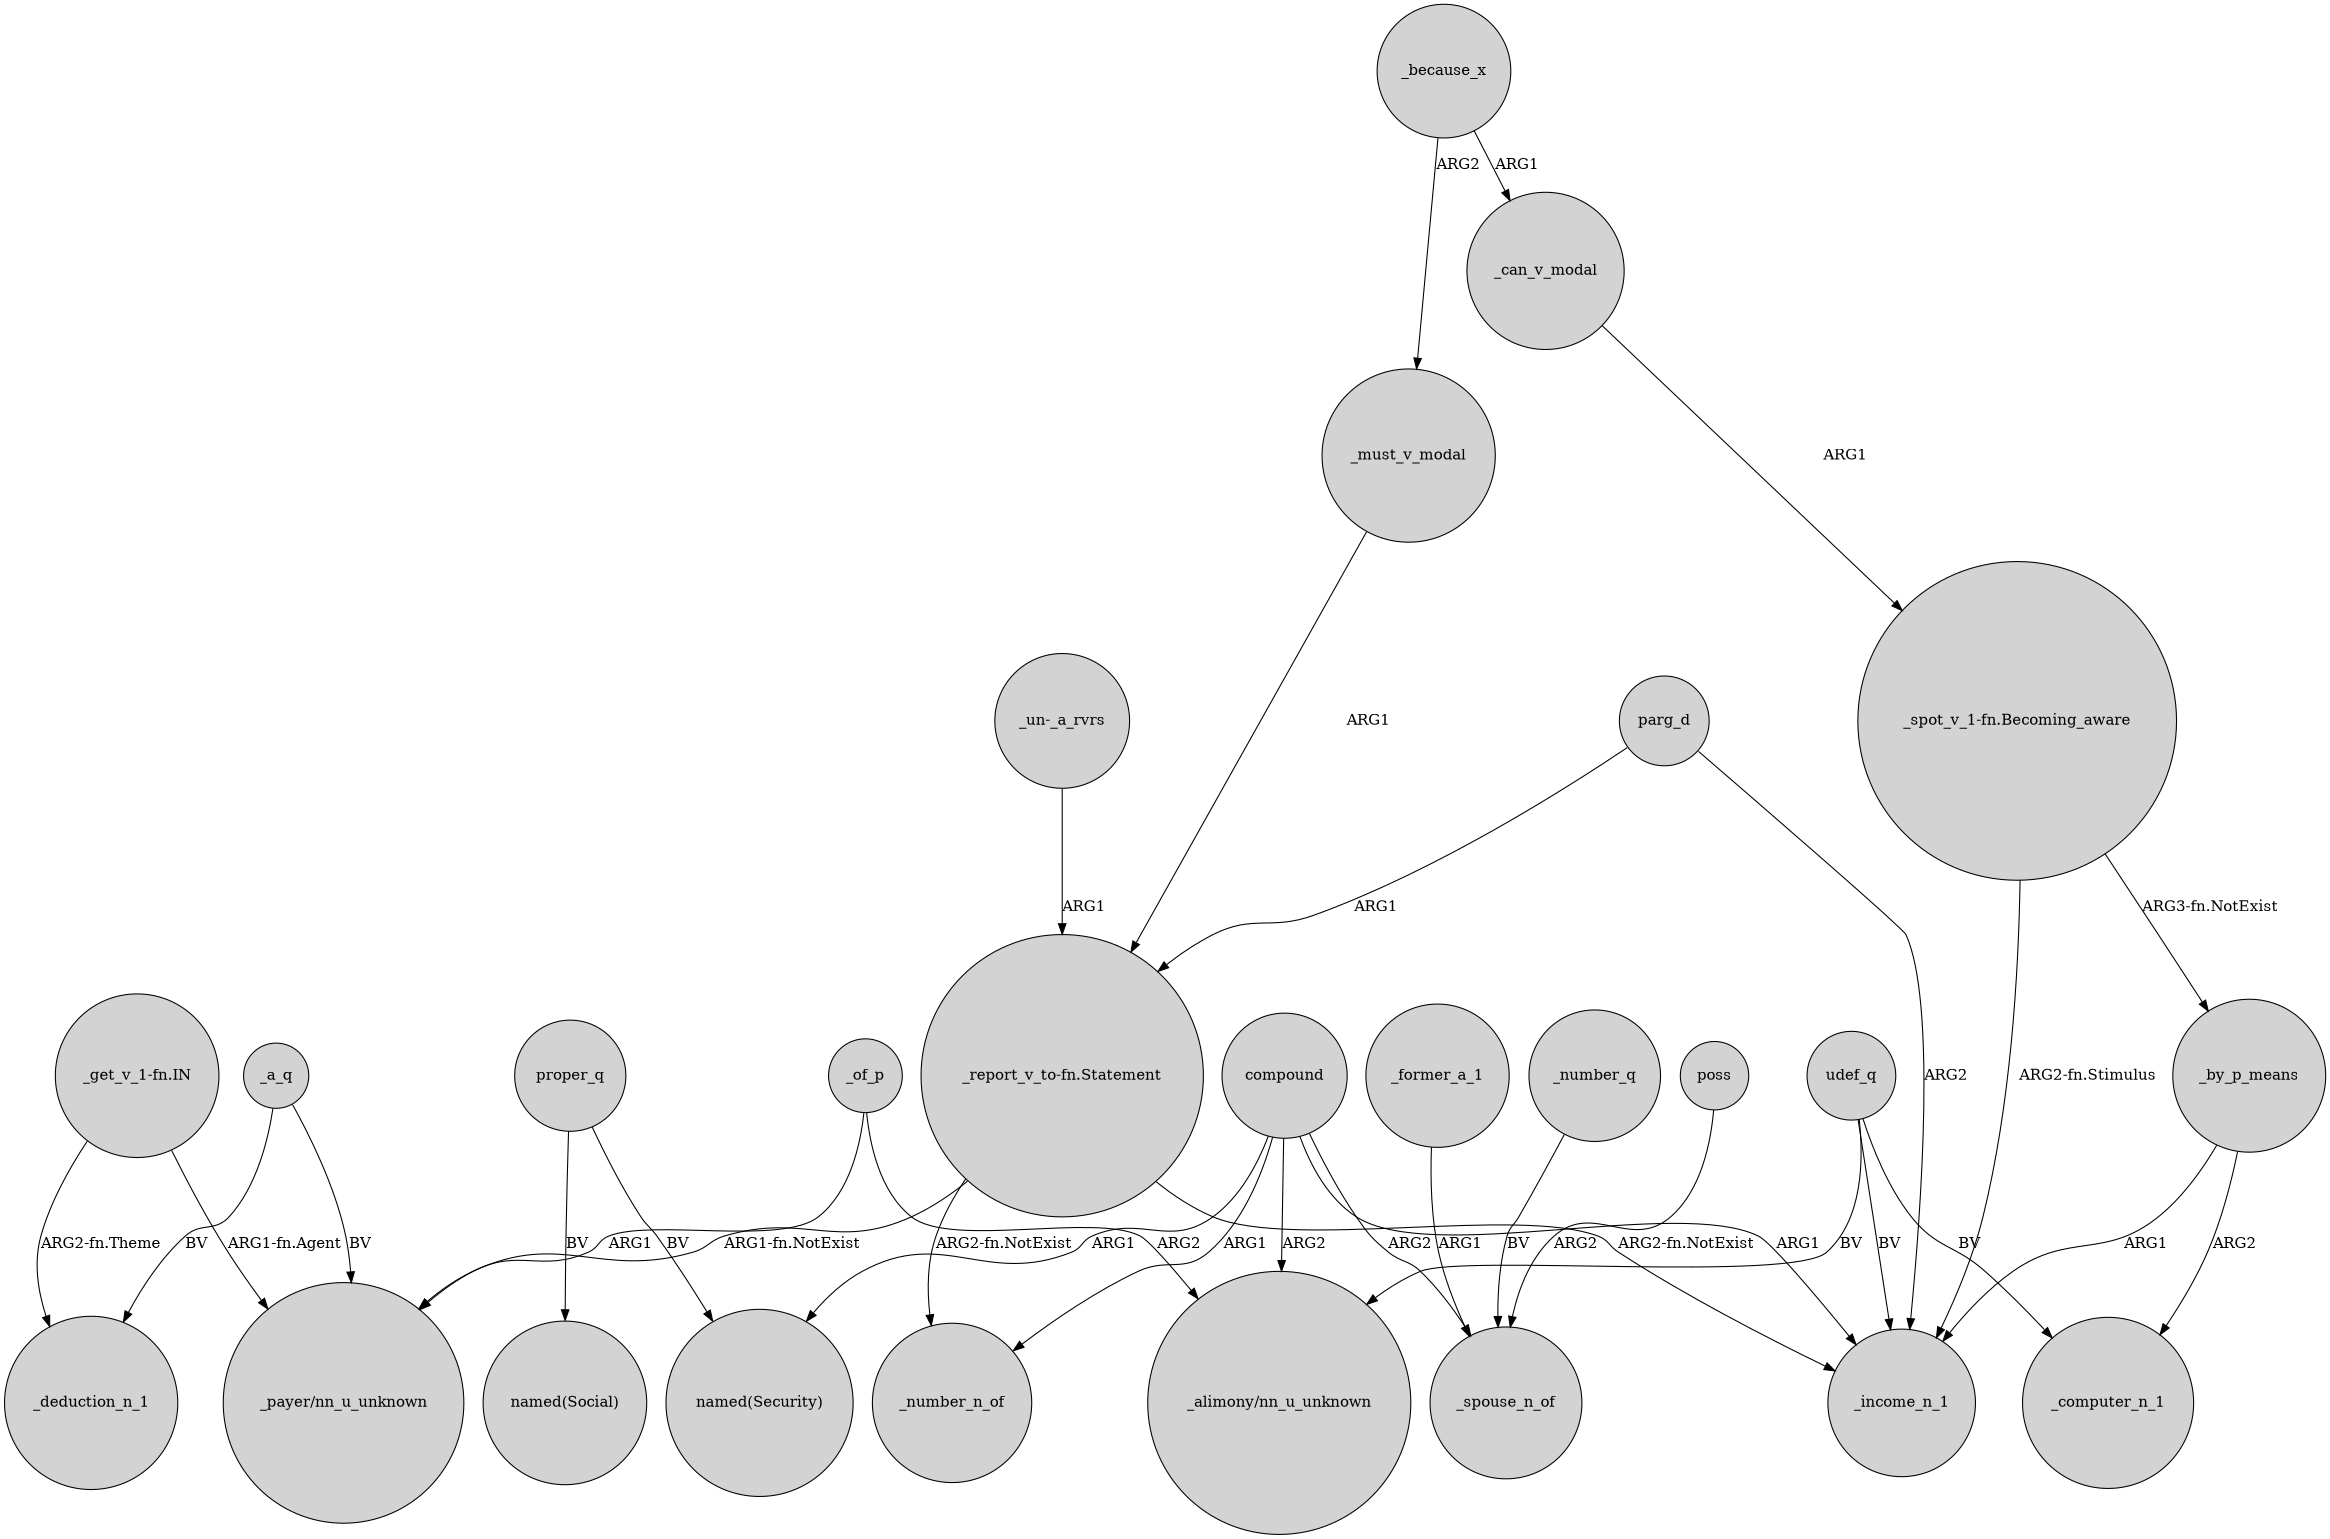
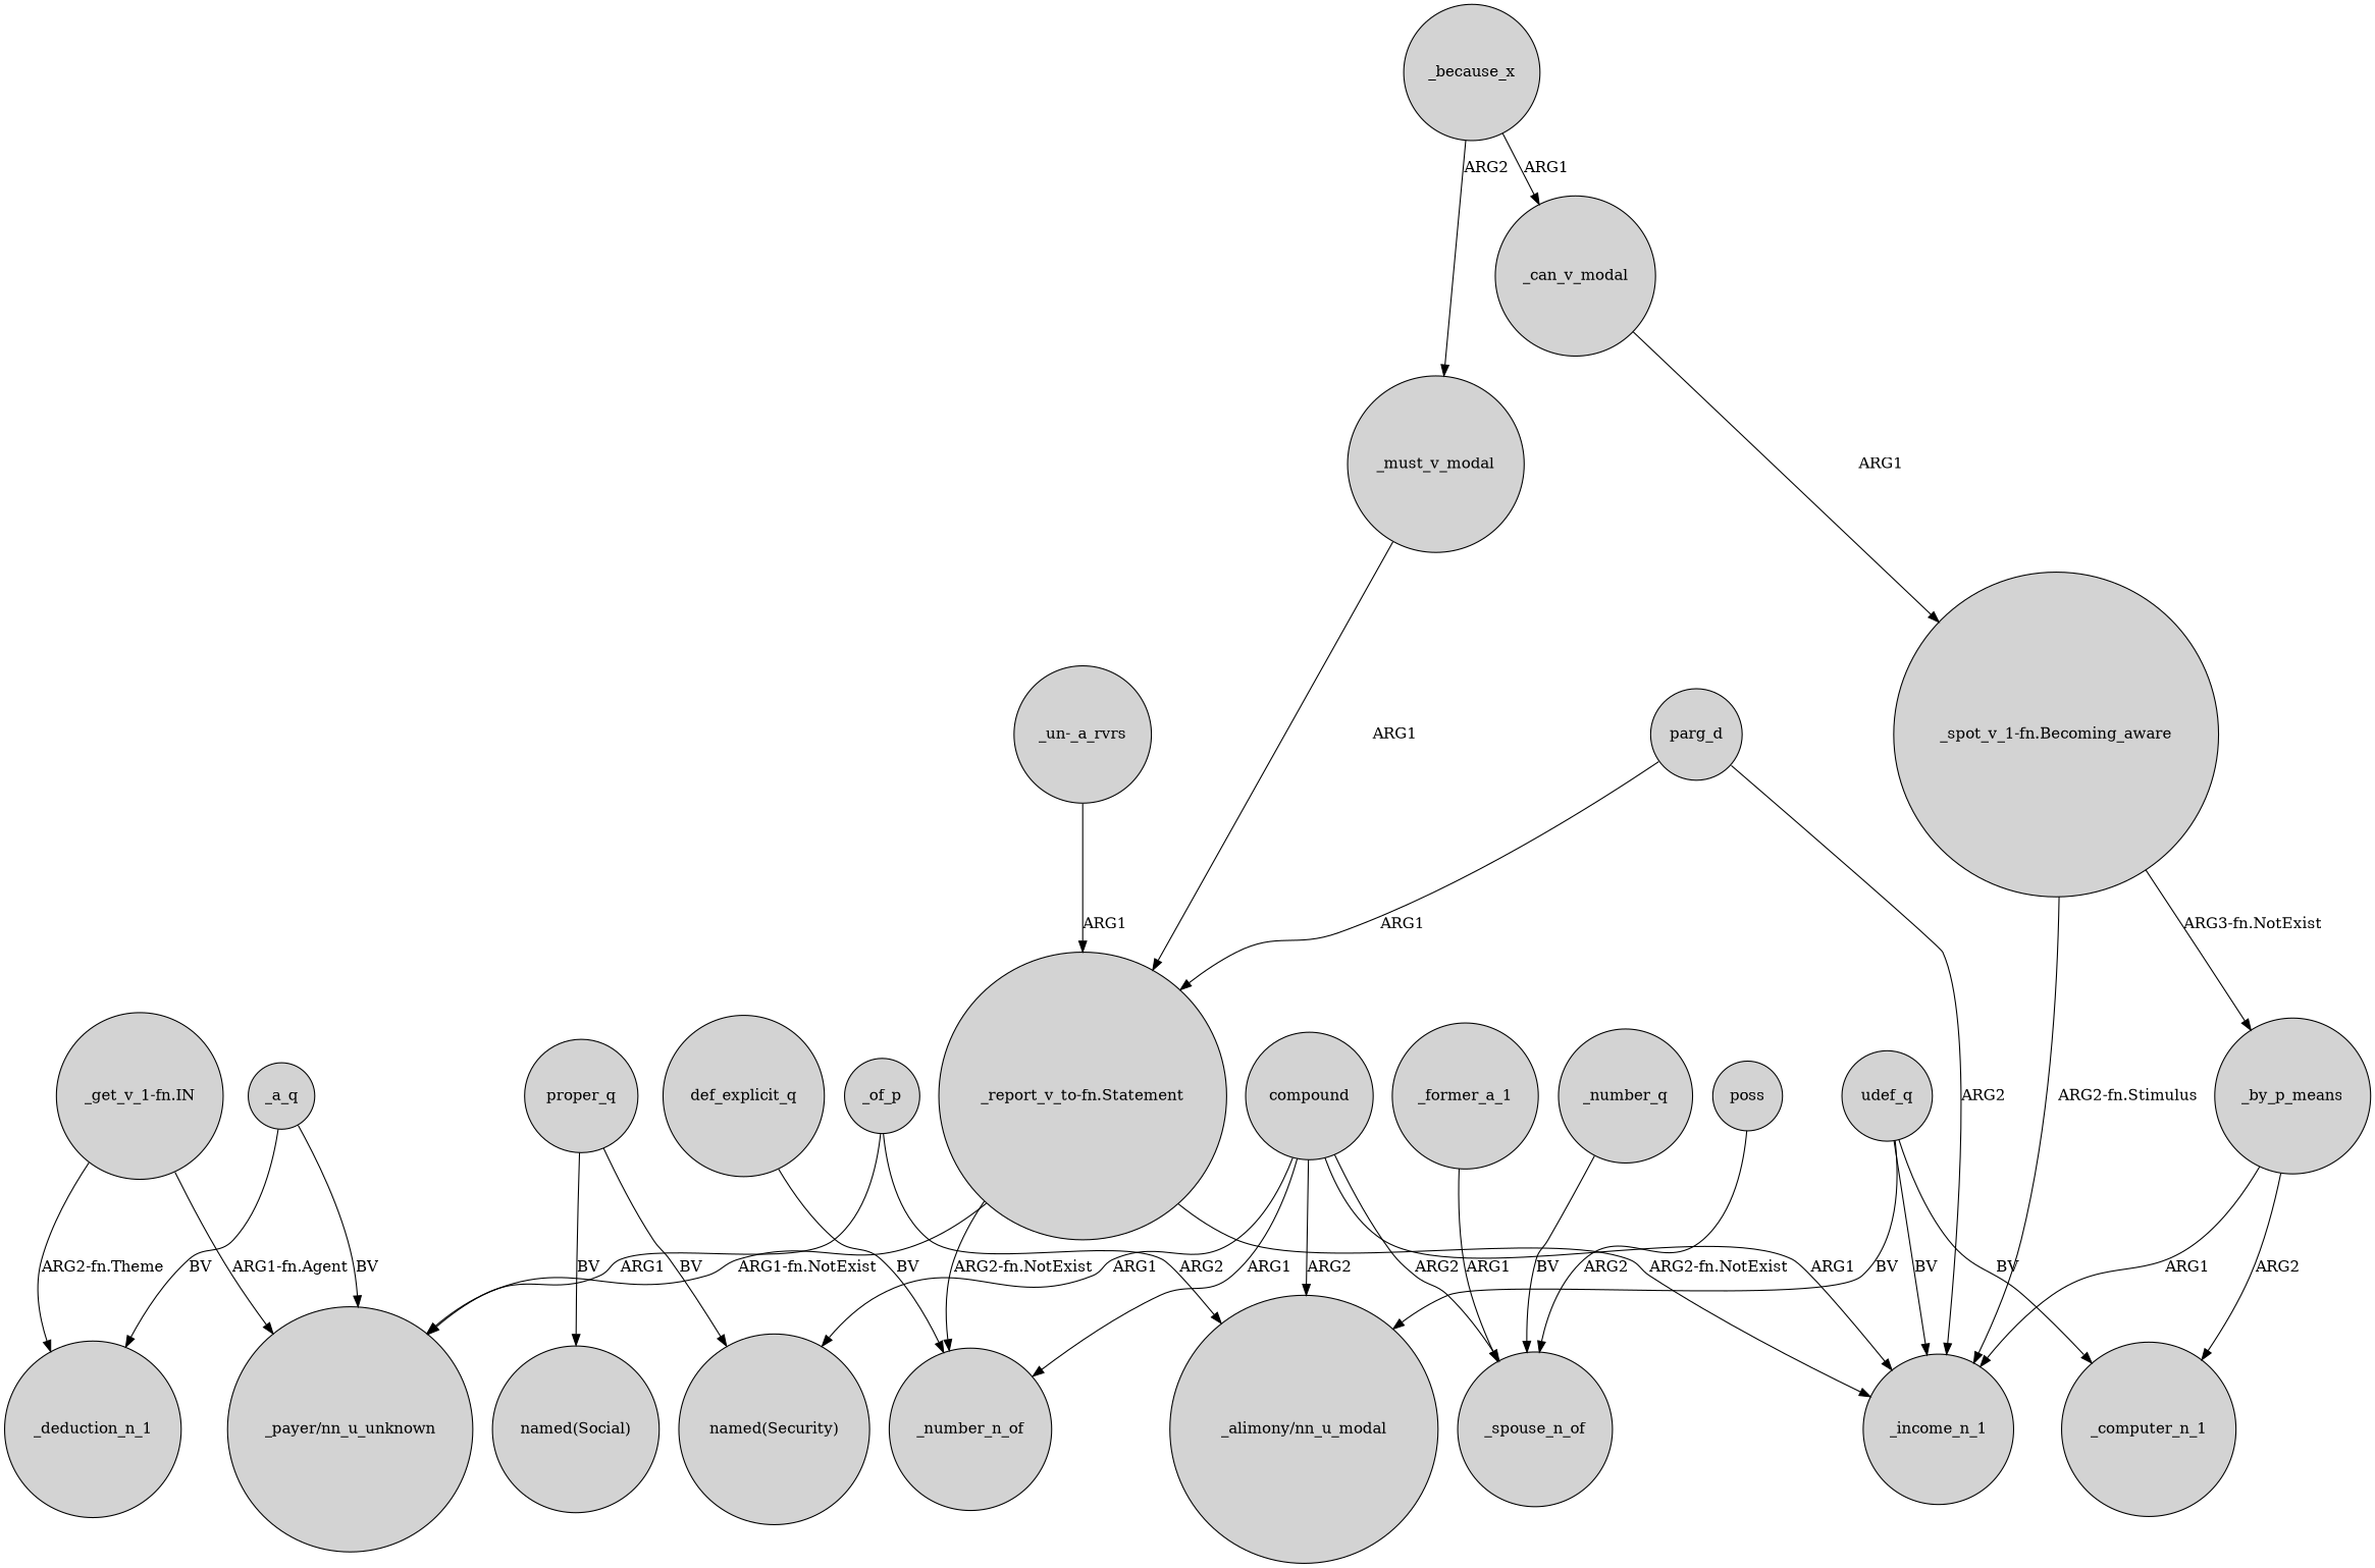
  digraph {
    node [shape=circle style=filled]
    _by_p_means
    _income_n_1
    _computer_n_1
    _a_q
    "_payer/nn_u_unknown"
    _deduction_n_1
    "_report_v_to-fn.Statement"
    _number_n_of
    compound
    "named(Security)"
-   "_alimony/nn_u_unknown"
+   "_alimony/nn_u_unknown" [label="_alimony/nn_u_modal"]
    _spouse_n_of
    "_spot_v_1-fn.Becoming_aware"
    _can_v_modal
    poss
    proper_q
    "named(Social)"
    _former_a_1
    udef_q
+   def_explicit_q
    n21 [label=_number_q]
    _of_p
    parg_d
    "_un-_a_rvrs"
    _because_x
    _must_v_modal
    "_get_v_1-fn.IN"
    _by_p_means -> _income_n_1 [label=ARG1]
    _by_p_means -> _computer_n_1 [label=ARG2]
    _a_q -> "_payer/nn_u_unknown" [label=BV]
    _a_q -> _deduction_n_1 [label=BV]
    "_report_v_to-fn.Statement" -> _income_n_1 [label="ARG2-fn.NotExist"]
    "_report_v_to-fn.Statement" -> "_payer/nn_u_unknown" [label="ARG1-fn.NotExist"]
    "_report_v_to-fn.Statement" -> _number_n_of [label="ARG2-fn.NotExist"]
    compound -> _income_n_1 [label=ARG1]
    compound -> _number_n_of [label=ARG1]
    compound -> "named(Security)" [label=ARG1]
    compound -> "_alimony/nn_u_unknown" [label=ARG2]
    compound -> _spouse_n_of [label=ARG2]
    "_spot_v_1-fn.Becoming_aware" -> _by_p_means [label="ARG3-fn.NotExist"]
    "_spot_v_1-fn.Becoming_aware" -> _income_n_1 [label="ARG2-fn.Stimulus"]
    _can_v_modal -> "_spot_v_1-fn.Becoming_aware" [label=ARG1]
    poss -> _spouse_n_of [label=ARG2]
    proper_q -> "named(Security)" [label=BV]
    proper_q -> "named(Social)" [label=BV]
    _former_a_1 -> _spouse_n_of [label=ARG1]
    udef_q -> _income_n_1 [label=BV]
    udef_q -> _computer_n_1 [label=BV]
    udef_q -> "_alimony/nn_u_unknown" [label=BV]
+   def_explicit_q -> _number_n_of [label=BV]
    n21 -> _spouse_n_of [label=BV]
    _of_p -> "_payer/nn_u_unknown" [label=ARG1]
    _of_p -> "_alimony/nn_u_unknown" [label=ARG2]
    parg_d -> _income_n_1 [label=ARG2]
    parg_d -> "_report_v_to-fn.Statement" [label=ARG1]
    "_un-_a_rvrs" -> "_report_v_to-fn.Statement" [label=ARG1]
    _because_x -> _can_v_modal [label=ARG1]
    _because_x -> _must_v_modal [label=ARG2]
    _must_v_modal -> "_report_v_to-fn.Statement" [label=ARG1]
    "_get_v_1-fn.IN" -> "_payer/nn_u_unknown" [label="ARG1-fn.Agent"]
    "_get_v_1-fn.IN" -> _deduction_n_1 [label="ARG2-fn.Theme"]
  }
